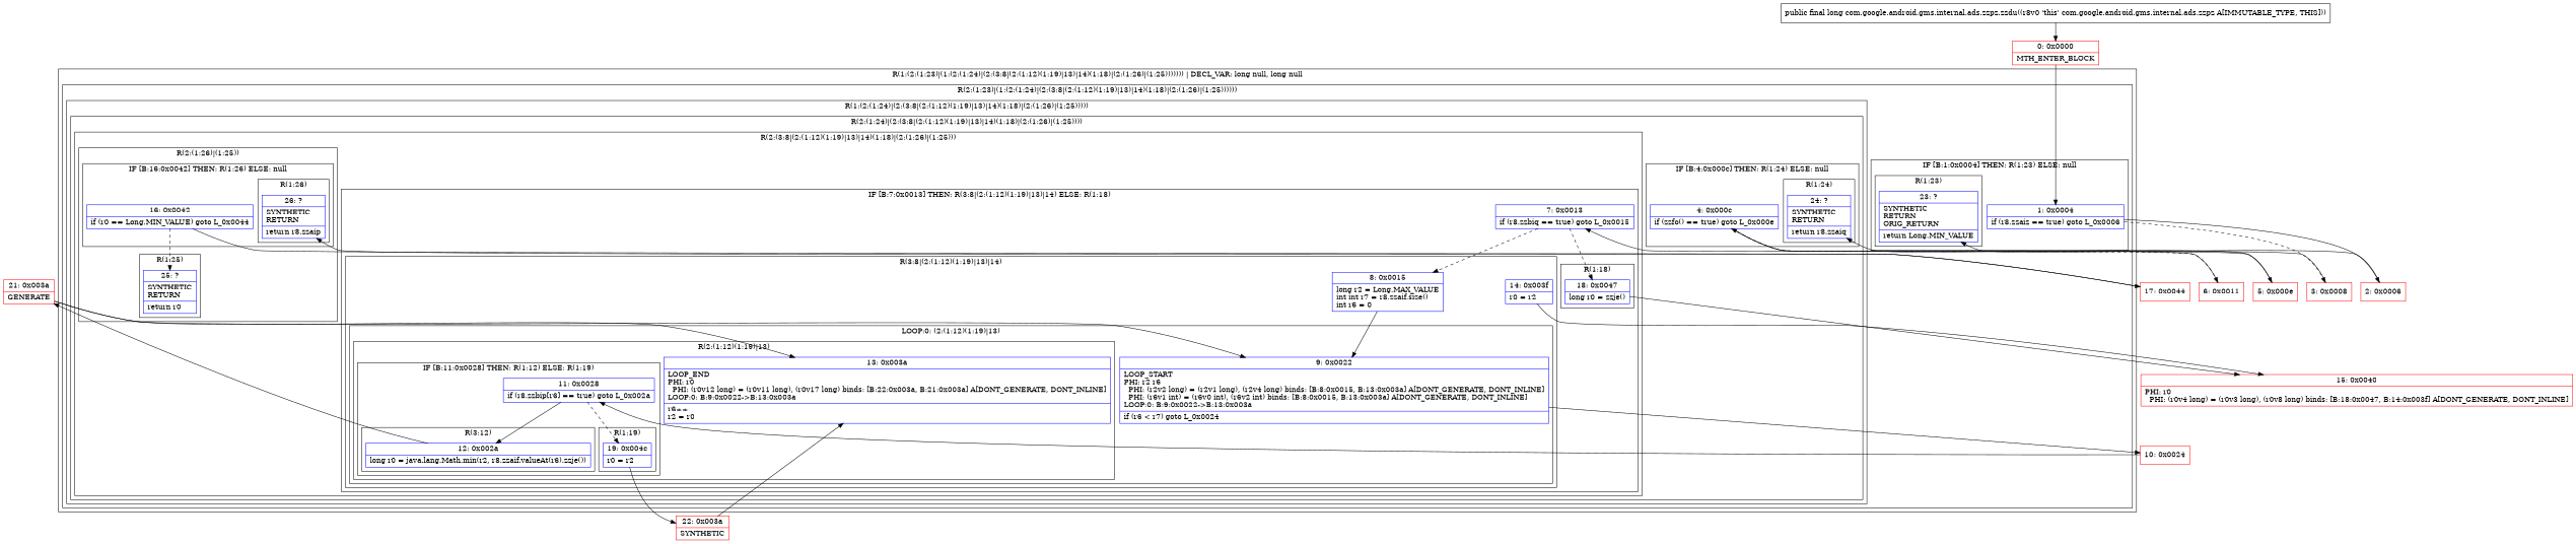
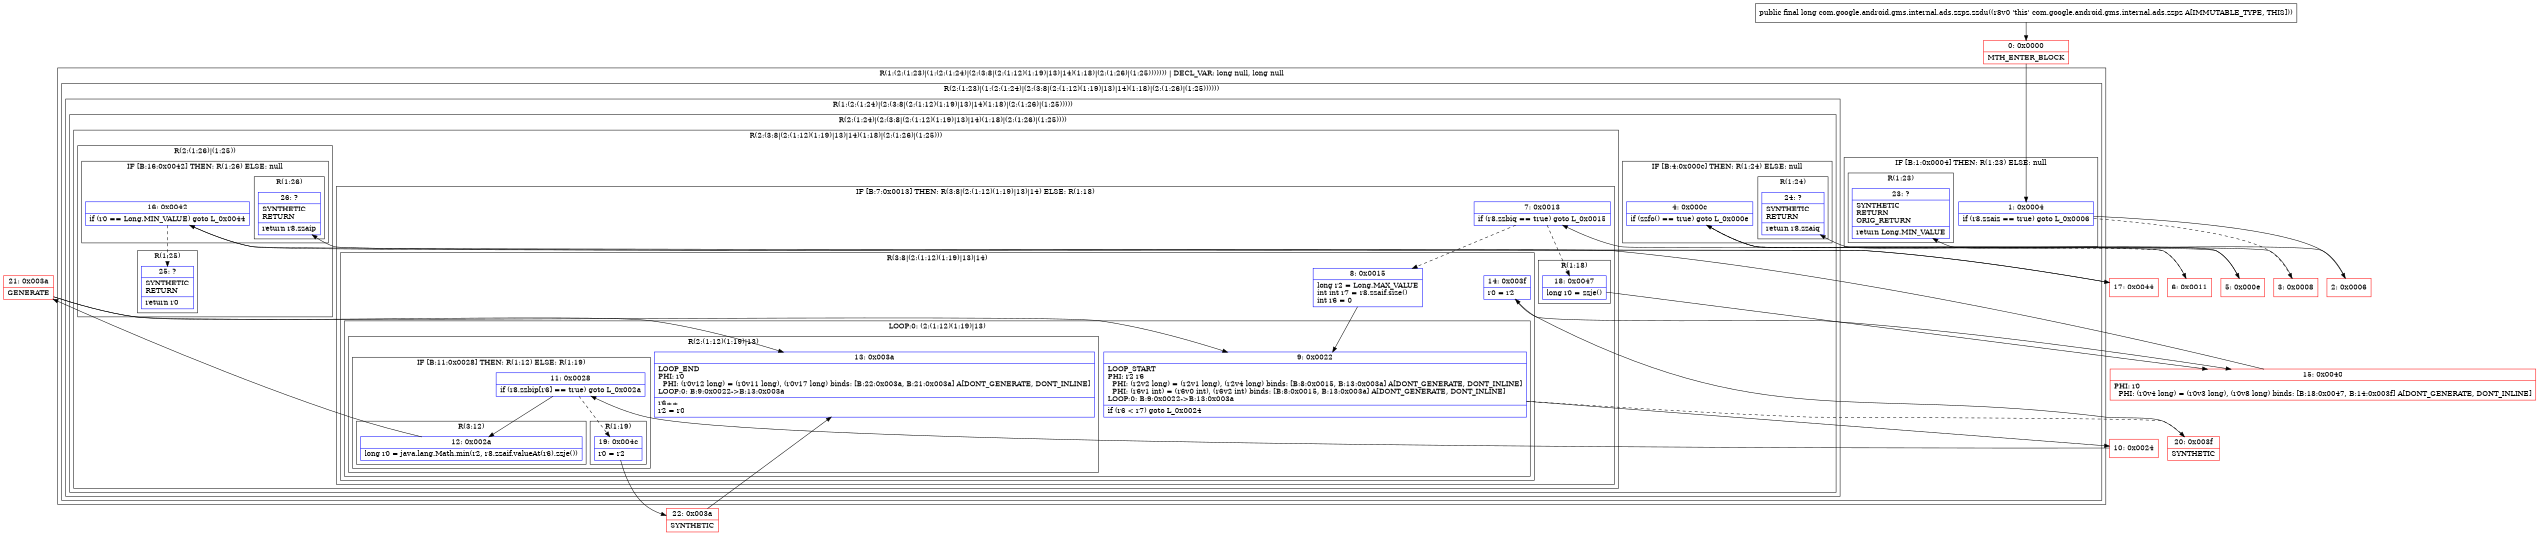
  digraph {
    node [color=blue shape=record]
    n1 [label="{23\:\ ?|SYNTHETIC\lRETURN\lORIG_RETURN\l|return Long.MIN_VALUE\l}"]
    n2 [label="{1\:\ 0x0004|if (r8.zzaiz == true) goto L_0x0006\l}"]
    n3 [label="{24\:\ ?|SYNTHETIC\lRETURN\l|return r8.zzaiq\l}"]
    n4 [label="{4\:\ 0x000c|if (zzfo() == true) goto L_0x000e\l}"]
    n5 [label="{12\:\ 0x002a|long r0 = java.lang.Math.min(r2, r8.zzaif.valueAt(r6).zzje())\l}"]
    n6 [label="{19\:\ 0x004c|r0 = r2\l}"]
    n7 [label="{11\:\ 0x0028|if (r8.zzbip[r6] == true) goto L_0x002a\l}"]
    n8 [label="{13\:\ 0x003a|LOOP_END\lPHI: r0 \l  PHI: (r0v12 long) = (r0v11 long), (r0v17 long) binds: [B:22:0x003a, B:21:0x003a] A[DONT_GENERATE, DONT_INLINE]\lLOOP:0: B:9:0x0022\-\>B:13:0x003a\l|r6++\lr2 = r0\l}"]
    n9 [label="{9\:\ 0x0022|LOOP_START\lPHI: r2 r6 \l  PHI: (r2v2 long) = (r2v1 long), (r2v4 long) binds: [B:8:0x0015, B:13:0x003a] A[DONT_GENERATE, DONT_INLINE]\l  PHI: (r6v1 int) = (r6v0 int), (r6v2 int) binds: [B:8:0x0015, B:13:0x003a] A[DONT_GENERATE, DONT_INLINE]\lLOOP:0: B:9:0x0022\-\>B:13:0x003a\l|if (r6 \< r7) goto L_0x0024\l}"]
    n10 [label="{8\:\ 0x0015|long r2 = Long.MAX_VALUE\lint int r7 = r8.zzaif.size()\lint r6 = 0\l}"]
    n11 [label="{14\:\ 0x003f|r0 = r2\l}"]
    n12 [label="{18\:\ 0x0047|long r0 = zzje()\l}"]
    n13 [label="{7\:\ 0x0013|if (r8.zzbiq == true) goto L_0x0015\l}"]
    n14 [label="{26\:\ ?|SYNTHETIC\lRETURN\l|return r8.zzaip\l}"]
    n15 [label="{16\:\ 0x0042|if (r0 == Long.MIN_VALUE) goto L_0x0044\l}"]
    n16 [label="{25\:\ ?|SYNTHETIC\lRETURN\l|return r0\l}"]
    n17 [color=red label="{2\:\ 0x0006}"]
    n18 [color=red label="{3\:\ 0x0008}"]
    n19 [color=red label="{5\:\ 0x000e}"]
    n20 [color=red label="{6\:\ 0x0011}"]
    n21 [color=red label="{21\:\ 0x003a|GENERATE\l}"]
    n22 [color=red label="{22\:\ 0x003a|SYNTHETIC\l}"]
    n23 [color=red label="{10\:\ 0x0024}"]
+   n24 [color=red label="{20\:\ 0x003f|SYNTHETIC\l}"]
    n25 [color=red label="{15\:\ 0x0040|PHI: r0 \l  PHI: (r0v4 long) = (r0v3 long), (r0v8 long) binds: [B:18:0x0047, B:14:0x003f] A[DONT_GENERATE, DONT_INLINE]\l}"]
    n26 [color=red label="{17\:\ 0x0044}"]
    n27 [color=red label="{0\:\ 0x0000|MTH_ENTER_BLOCK\l}"]
    n28 [label="{public final long com.google.android.gms.internal.ads.zzpz.zzdu((r8v0 'this' com.google.android.gms.internal.ads.zzpz A[IMMUTABLE_TYPE, THIS])) }" color=""]
    subgraph cluster_1 {
      label="R(1:(2:(1:23)|(1:(2:(1:24)|(2:(3:8|(2:(1:12)(1:19)|13)|14)(1:18)|(2:(1:26)|(1:25))))))) | DECL_VAR: long null, long null\l"
      subgraph cluster_2 {
        label="R(2:(1:23)|(1:(2:(1:24)|(2:(3:8|(2:(1:12)(1:19)|13)|14)(1:18)|(2:(1:26)|(1:25))))))"
        subgraph cluster_3 {
          label="IF [B:1:0x0004] THEN: R(1:23) ELSE: null"
          n2
          subgraph cluster_4 {
            label="R(1:23)"
            n1
          }
        }
        subgraph cluster_5 {
          label="R(1:(2:(1:24)|(2:(3:8|(2:(1:12)(1:19)|13)|14)(1:18)|(2:(1:26)|(1:25)))))"
          subgraph cluster_6 {
            label="R(2:(1:24)|(2:(3:8|(2:(1:12)(1:19)|13)|14)(1:18)|(2:(1:26)|(1:25))))"
            subgraph cluster_7 {
              label="IF [B:4:0x000c] THEN: R(1:24) ELSE: null"
              n4
              subgraph cluster_8 {
                label="R(1:24)"
                n3
              }
            }
            subgraph cluster_9 {
              label="R(2:(3:8|(2:(1:12)(1:19)|13)|14)(1:18)|(2:(1:26)|(1:25)))"
              subgraph cluster_10 {
                label="IF [B:7:0x0013] THEN: R(3:8|(2:(1:12)(1:19)|13)|14) ELSE: R(1:18)"
                n13
                subgraph cluster_11 {
                  label="R(3:8|(2:(1:12)(1:19)|13)|14)"
                  n10
                  n11
                  subgraph cluster_12 {
                    label="LOOP:0: (2:(1:12)(1:19)|13)"
                    n9
                    subgraph cluster_13 {
                      label="R(2:(1:12)(1:19)|13)"
                      n8
                      subgraph cluster_14 {
                        label="IF [B:11:0x0028] THEN: R(1:12) ELSE: R(1:19)"
                        n7
                        subgraph cluster_15 {
                          label="R(3:12)"
                          n5
                        }
                        subgraph cluster_16 {
                          label="R(1:19)"
                          n6
                        }
                      }
                    }
                  }
                }
                subgraph cluster_17 {
                  label="R(1:18)"
                  n12
                }
              }
              subgraph cluster_18 {
                label="R(2:(1:26)|(1:25))"
                subgraph cluster_19 {
                  label="IF [B:16:0x0042] THEN: R(1:26) ELSE: null"
                  n15
                  subgraph cluster_20 {
                    label="R(1:26)"
                    n14
                  }
                }
                subgraph cluster_21 {
                  label="R(1:25)"
                  n16
                }
              }
            }
          }
        }
      }
    }
    n2 -> n17
    n2 -> n18 [style=dashed]
    n4 -> n19
    n4 -> n20 [style=dashed]
    n5 -> n21
    n6 -> n22
    n7 -> n5
    n7 -> n6 [style=dashed]
    n9 -> n23
+   n9 -> n24 [style=dashed]
    n10 -> n9
    n11 -> n25
    n12 -> n25
    n13 -> n10 [style=dashed]
    n13 -> n12 [style=dashed]
    n15 -> n16 [style=dashed]
    n15 -> n26
    n17 -> n1
    n18 -> n4
    n19 -> n3
    n20 -> n13
    n21 -> n8
    n21 -> n9
    n22 -> n8
    n23 -> n7
+   n24 -> n11
+   n25 -> n15
    n26 -> n14
    n27 -> n2
    n28 -> n27
  }
